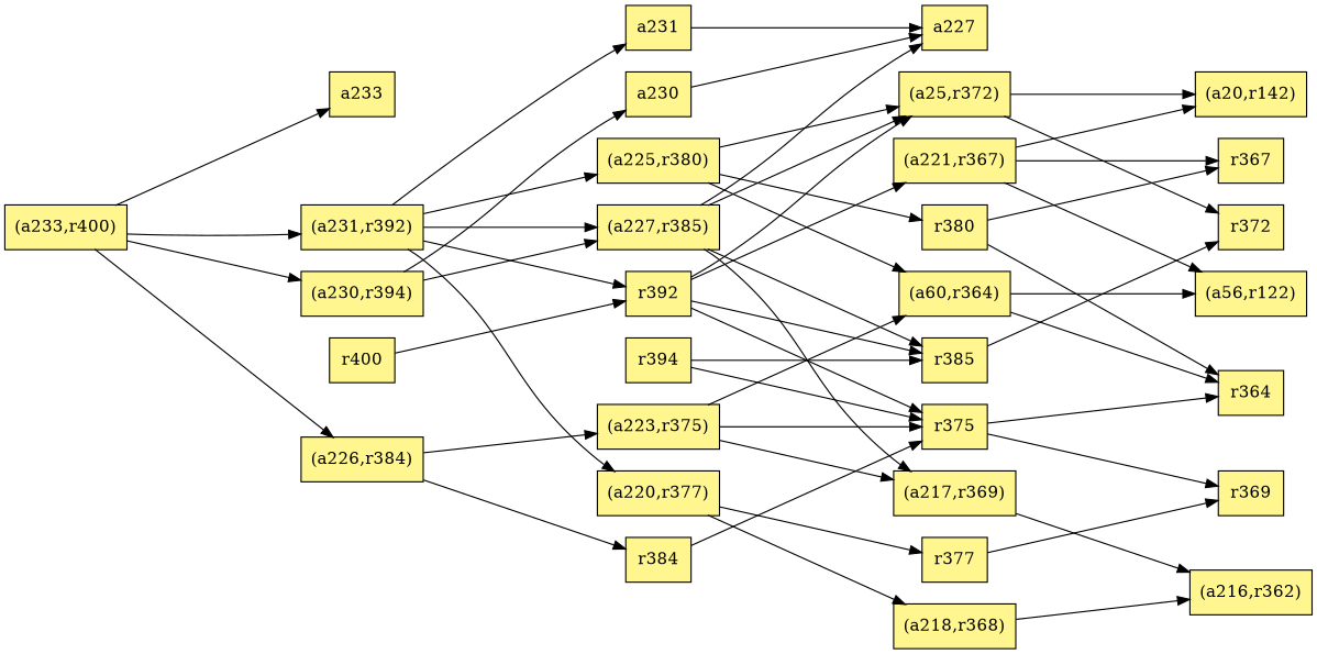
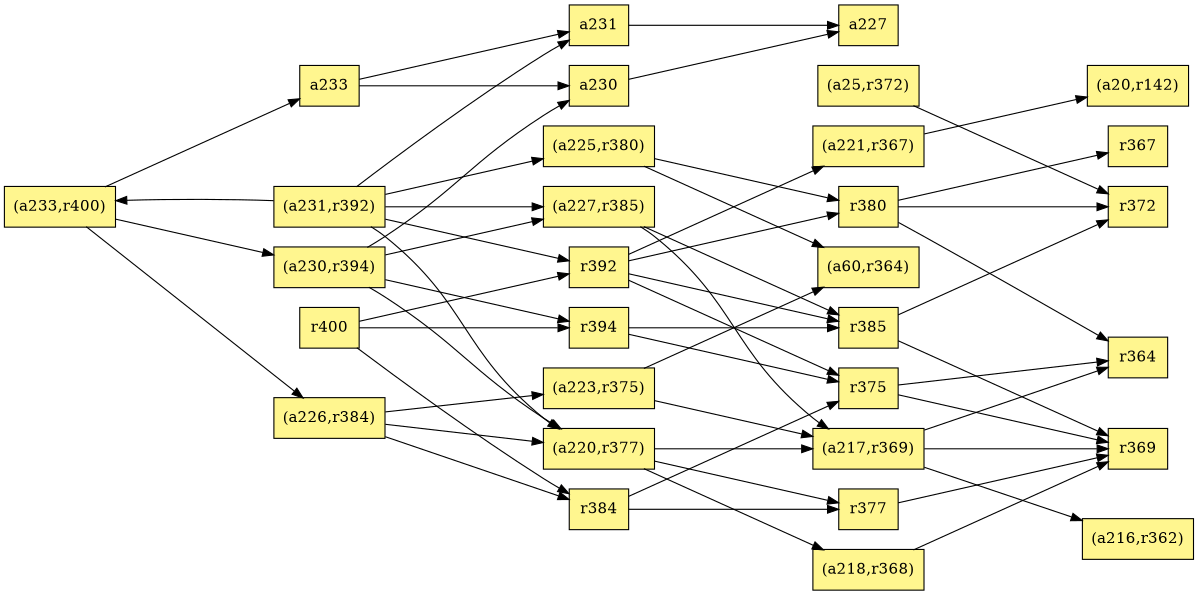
  digraph {
    rankdir=LR
    ranksep=2.0
    node [fillcolor=khaki1 shape=record style=filled]
    n1 [label="{r400}"]
    n2 [label="{r392}"]
    n3 [label="{r384}"]
    n4 [label="{r394}"]
    n5 [label="{r385}"]
    n6 [label="{r375}"]
    n7 [label="{r380}"]
    n8 [label="{(a221,r367)}"]
    n9 [label="{r377}"]
-   n10 [label="{(a56,r122)}"]
    n11 [label="{(a25,r372)}"]
    n12 [label="{(a20,r142)}"]
    n13 [label="{r372}"]
    n14 [label="{r364}"]
    n15 [label="{(a217,r369)}"]
    n16 [label="{r369}"]
    n17 [label="{(a216,r362)}"]
    n18 [label="{r367}"]
    n19 [label="{(a226,r384)}"]
    n20 [label="{(a220,r377)}"]
    n21 [label="{(a223,r375)}"]
    n22 [label="{(a218,r368)}"]
    n23 [label="{(a60,r364)}"]
    n24 [label="{a227}"]
    n25 [label="{a233}"]
    n26 [label="{a231}"]
    n27 [label="{a230}"]
    n28 [label="{(a233,r400)}"]
    n29 [label="{(a230,r394)}"]
    n30 [label="{(a231,r392)}"]
    n31 [label="{(a227,r385)}"]
    n32 [label="{(a225,r380)}"]
    n1 -> n2
+   n1 -> n3
+   n1 -> n4
    n2 -> n5
    n2 -> n6
-   n2 -> n11
+   n2 -> n7
    n2 -> n8
    n3 -> n6
+   n3 -> n9
    n4 -> n5
    n4 -> n6
    n5 -> n13
+   n5 -> n16
    n6 -> n14
    n6 -> n16
+   n7 -> n13
    n7 -> n14
    n7 -> n18
-   n8 -> n10
    n8 -> n12
-   n8 -> n18
    n9 -> n16
-   n11 -> n12
    n11 -> n13
+   n15 -> n16
    n15 -> n17
    n19 -> n3
+   n19 -> n20
    n19 -> n21
    n20 -> n9
+   n20 -> n15
    n20 -> n22
-   n21 -> n6
    n21 -> n15
    n21 -> n23
-   n22 -> n17
-   n23 -> n10
-   n23 -> n14
+   n22 -> n16
+   n15 -> n14
+   n25 -> n26
+   n25 -> n27
    n26 -> n24
    n27 -> n24
    n28 -> n19
    n28 -> n25
    n28 -> n29
-   n28 -> n30
+   n30 -> n28
+   n29 -> n4
+   n29 -> n20
    n29 -> n27
    n29 -> n31
    n30 -> n2
    n30 -> n20
    n30 -> n26
    n30 -> n31
    n30 -> n32
    n31 -> n5
-   n31 -> n11
    n31 -> n15
-   n31 -> n24
    n32 -> n7
-   n32 -> n11
    n32 -> n23
  }
